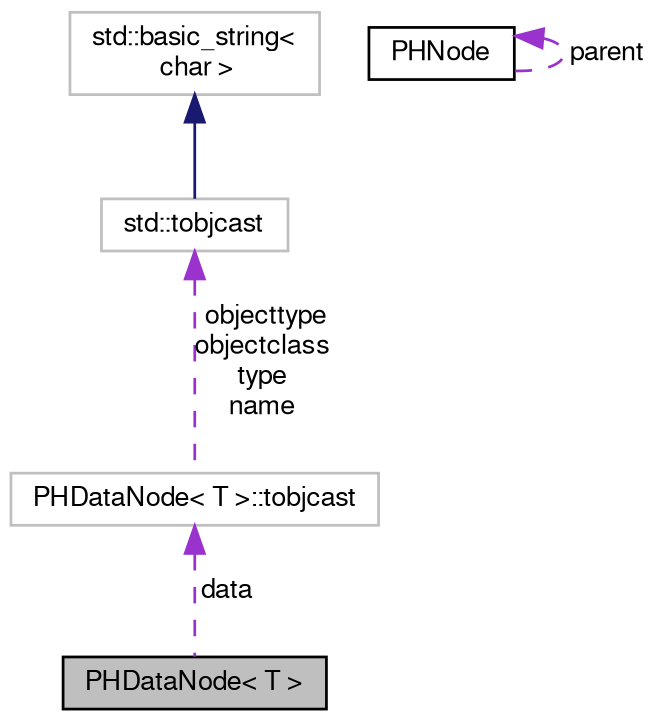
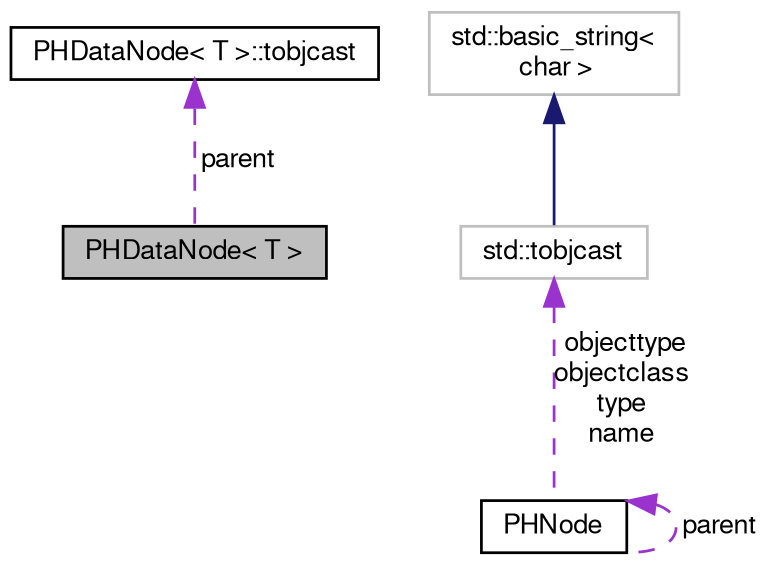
  digraph {
    node [color=black fontname=FreeSans fontsize=10 shape=record]
    edge [color=darkorchid3 dir=back fontname=FreeSans fontsize=10 labelfontname=FreeSans labelfontsize=10 style=dashed]
    n1 [fillcolor=grey75 fontcolor=black height=0.2 label="PHDataNode\< T \>" style=filled width=0.4]
    n2 [height=0.2 label=PHNode width=0.4]
    n3 [color=grey75 height=0.2 label="std::tobjcast" width=0.4]
    n4 [color=grey75 height=0.2 label="std::basic_string\<\l char \>" width=0.4]
-   n5 [color=grey75 height=0.2 label="PHDataNode\< T \>::tobjcast" width=0.4]
+   n5 [height=0.2 label="PHDataNode\< T \>::tobjcast" width=0.4]
    n2 -> n2 [label=" parent"]
-   n3 -> n5 [label=" objecttype\nobjectclass\ntype\nname"]
+   n3 -> n2 [label=" objecttype\nobjectclass\ntype\nname"]
    n4 -> n3 [color=midnightblue style=solid]
-   n5 -> n1 [label=" data"]
+   n5 -> n1 [label=" parent"]
  }
